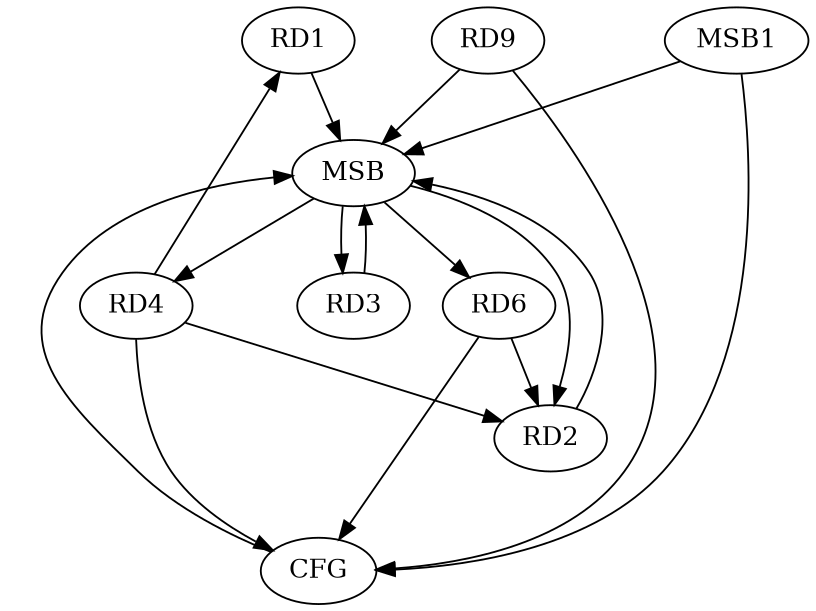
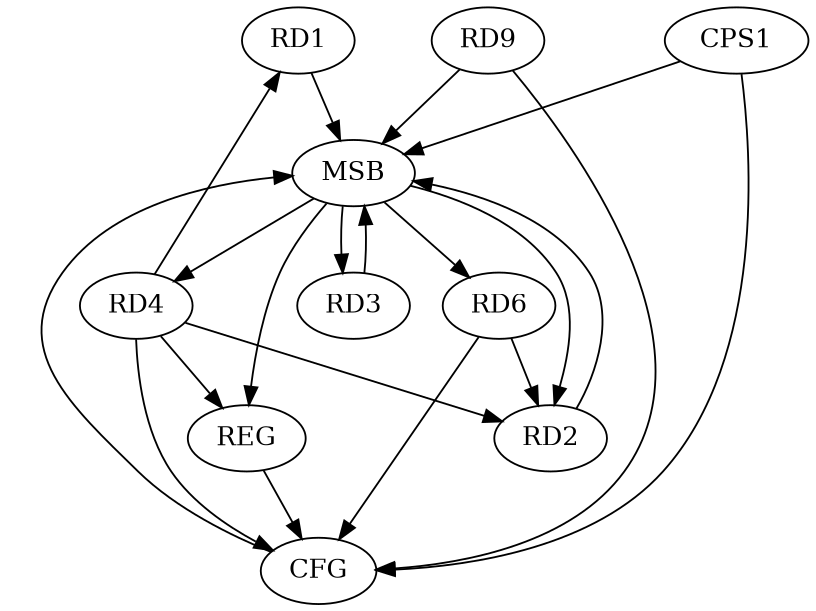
  strict digraph {
    n1 [label=RD1]
    n2 [label=MSB]
    n3 [label=RD2]
    n4 [label=RD3]
    n5 [label=RD4]
+   n6 [label=REG]
    n7 [label=RD6]
    n8 [label=CFG]
    n9 [label=RD9]
-   n10 [label=MSB1]
+   n10 [label=CPS1]
    n1 -> n2
    n2 -> n3
    n2 -> n4
    n2 -> n5
+   n2 -> n6
    n2 -> n7
    n3 -> n2
    n4 -> n2
    n5 -> n1
    n5 -> n3
+   n5 -> n6
    n5 -> n8
+   n6 -> n8
    n7 -> n3
    n7 -> n8
    n8 -> n2
    n9 -> n2
    n9 -> n8
    n10 -> n2
    n10 -> n8
  }
